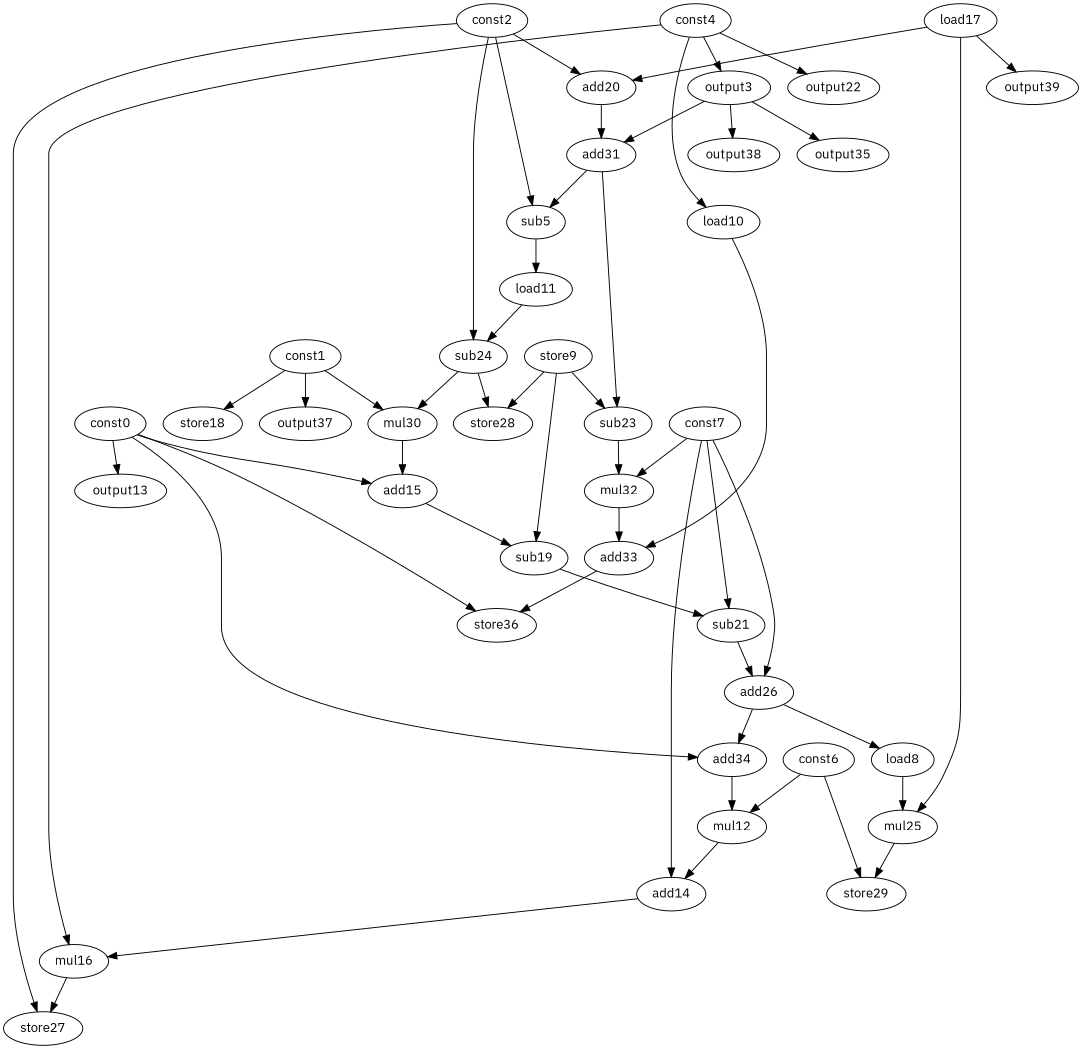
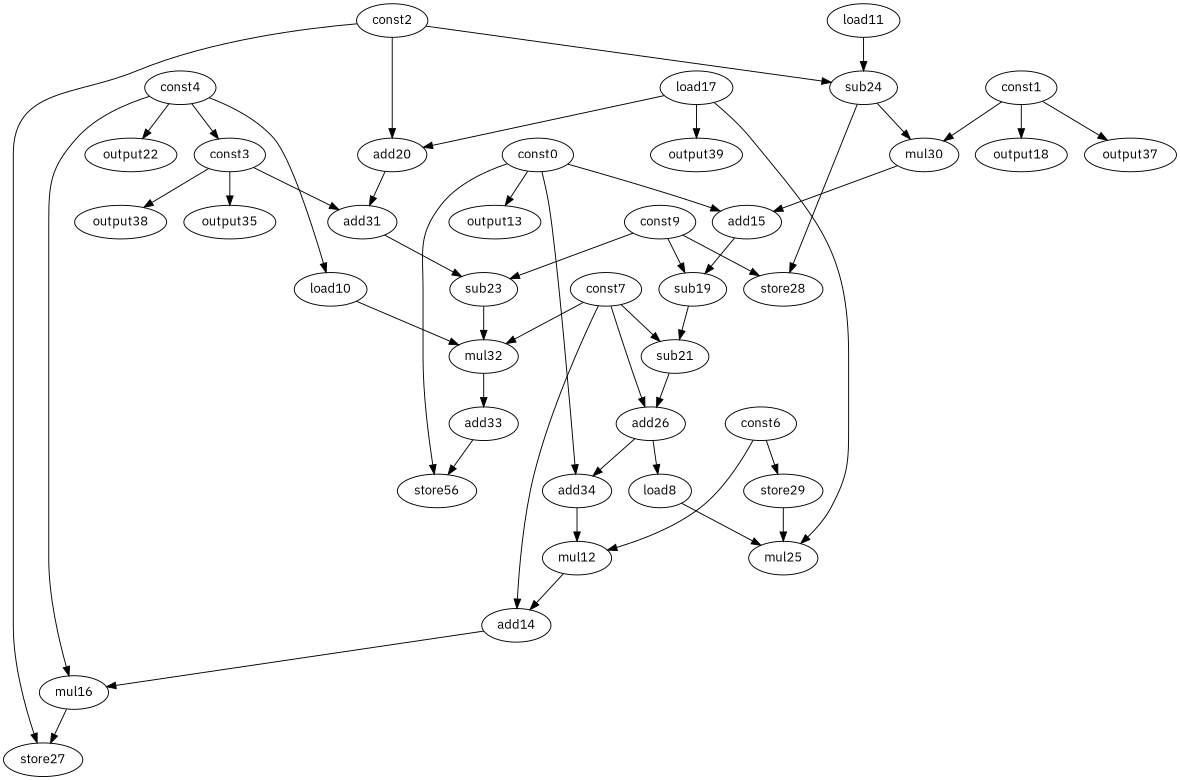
  digraph {
    fontname="IBM Plex Sans"
    node [fontname="IBM Plex Sans" opcode=const]
    edge [fontname="IBM Plex Sans" operand=0]
    output13 [opcode=output]
    const0
    add15 [opcode=add]
    add34 [opcode=add]
-   store36 [opcode=store]
+   store36 [opcode=store label=store56]
    sub19 [opcode=sub]
    mul12 [opcode=mul]
-   output18 [opcode=output label=store18]
+   output18 [opcode=output]
    const1
    mul30 [opcode=mul]
    output37 [opcode=output]
-   sub5 [opcode=sub]
    const2
    add20 [opcode=add]
    sub24 [opcode=sub]
    store27 [opcode=store]
    load11 [opcode=load]
    add31 [opcode=add]
    store28 [opcode=store]
-   const3 [label=output3]
+   const3
    output35 [opcode=output]
    output38 [opcode=output]
    sub23 [opcode=sub]
    const4
    load10 [opcode=load]
    mul16 [opcode=mul]
    output22 [opcode=output]
    add33 [opcode=add]
    load17 [opcode=load]
    mul25 [opcode=mul]
    output39 [opcode=output]
    const6
    store29 [opcode=store]
    add14 [opcode=add]
    const7
    sub21 [opcode=sub]
    add26 [opcode=add]
    mul32 [opcode=mul]
    load8 [opcode=load]
-   const9 [label=store9]
+   const9
    const0 -> output13
    const0 -> add15
    const0 -> add34
    const0 -> store36
    add15 -> sub19 [operand=1]
    add34 -> mul12
    sub19 -> sub21
    mul12 -> add14
    const1 -> output18
    const1 -> mul30 [operand=1]
    const1 -> output37
    mul30 -> add15 [operand=1]
-   sub5 -> load11
-   const2 -> sub5
    const2 -> add20 [operand=1]
    const2 -> sub24
    const2 -> store27 [operand=1]
    add20 -> add31 [operand=1]
    sub24 -> mul30
    sub24 -> store28
    load11 -> sub24 [operand=1]
-   add31 -> sub5 [operand=1]
    add31 -> sub23 [operand=1]
    const3 -> add31
    const3 -> output35
    const3 -> output38
    sub23 -> mul32 [operand=1]
    const4 -> const3
    const4 -> load10
    const4 -> mul16
    const4 -> output22
-   load10 -> add33 [operand=1]
+   load10 -> mul32 [operand=1]
    mul16 -> store27
    add33 -> store36 [operand=1]
    load17 -> add20
    load17 -> mul25 [operand=1]
    load17 -> output39
-   mul25 -> store29
+   store29 -> mul25
    const6 -> mul12 [operand=1]
    const6 -> store29 [operand=1]
    add14 -> mul16 [operand=1]
    const7 -> add14 [operand=1]
    const7 -> sub21 [operand=1]
    const7 -> add26 [operand=1]
    const7 -> mul32
    sub21 -> add26
    add26 -> add34 [operand=1]
    add26 -> load8
    mul32 -> add33
    load8 -> mul25
    const9 -> sub19
    const9 -> store28 [operand=1]
    const9 -> sub23
  }
